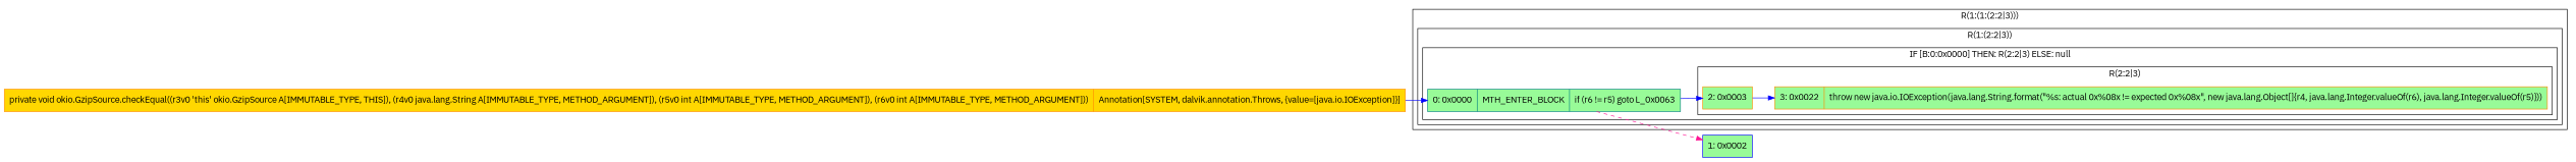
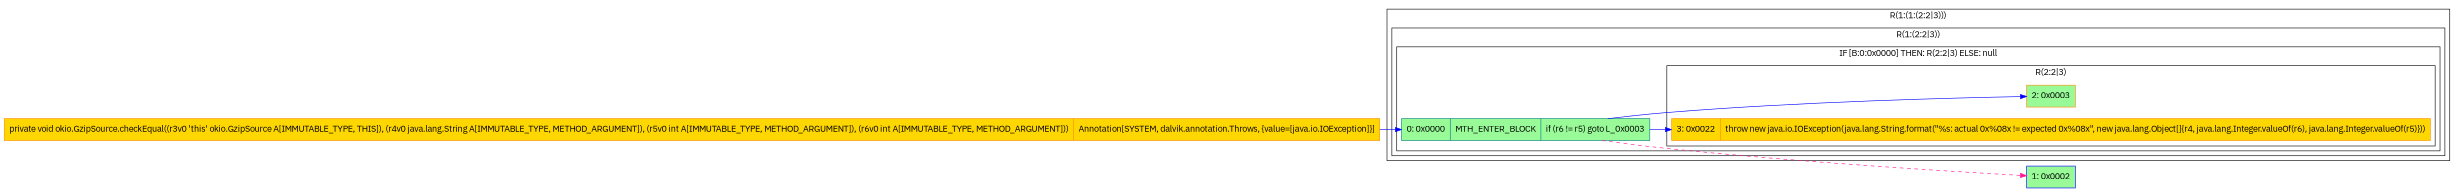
  digraph {
    fontname="IBM Plex Sans"
    rankdir=LR
    node [color=darkorange fillcolor=palegreen fontname="IBM Plex Sans" shape=record style=filled]
    edge [color=blue fontname="IBM Plex Sans"]
    n1 [label="{2\:\ 0x0003}"]
-   n2 [label="{3\:\ 0x0022|throw new java.io.IOException(java.lang.String.format(\"%s: actual 0x%08x != expected 0x%08x\", new java.lang.Object[]\{r4, java.lang.Integer.valueOf(r6), java.lang.Integer.valueOf(r5)\}))\l}"]
-   n3 [color=teal label="{0\:\ 0x0000|MTH_ENTER_BLOCK\l|if (r6 != r5) goto L_0x0063\l}"]
+   n2 [fillcolor=gold label="{3\:\ 0x0022|throw new java.io.IOException(java.lang.String.format(\"%s: actual 0x%08x != expected 0x%08x\", new java.lang.Object[]\{r4, java.lang.Integer.valueOf(r6), java.lang.Integer.valueOf(r5)\}))\l}"]
+   n3 [color=teal label="{0\:\ 0x0000|MTH_ENTER_BLOCK\l|if (r6 != r5) goto L_0x0003\l}"]
    n4 [color=blue label="{1\:\ 0x0002}"]
    n5 [fillcolor=gold label="{private void okio.GzipSource.checkEqual((r3v0 'this' okio.GzipSource A[IMMUTABLE_TYPE, THIS]), (r4v0 java.lang.String A[IMMUTABLE_TYPE, METHOD_ARGUMENT]), (r5v0 int A[IMMUTABLE_TYPE, METHOD_ARGUMENT]), (r6v0 int A[IMMUTABLE_TYPE, METHOD_ARGUMENT]))  | Annotation[SYSTEM, dalvik.annotation.Throws, \{value=[java.io.IOException]\}]\l}"]
    subgraph cluster_1 {
      label="R(1:(1:(2:2|3)))"
      subgraph cluster_2 {
        label="R(1:(2:2|3))"
        subgraph cluster_3 {
          label="IF [B:0:0x0000] THEN: R(2:2|3) ELSE: null"
          n3
          subgraph cluster_4 {
            label="R(2:2|3)"
            n1
            n2
          }
        }
      }
    }
-   n1 -> n2
+   n3 -> n2
    n3 -> n1
    n3 -> n4 [color=deeppink style=dashed]
    n5 -> n3
  }
